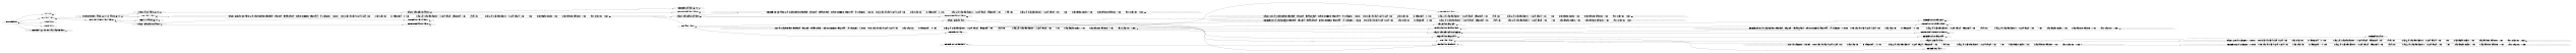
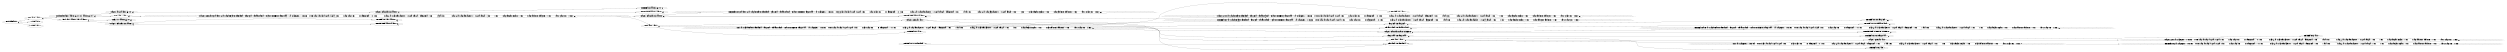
  digraph {
    fontname="DejaVu Sans Mono"
    rankdir=LR
    node [fontname="DejaVu Sans Mono"]
    edge [fontname="DejaVu Sans Mono"]
    n1 [label=<(METHOD,getExecutor)<SUB>178</SUB>>]
-   n2 [label=<(PARAM,this)<SUB>178</SUB>>]
    n3 [label=<(BLOCK,&lt;empty&gt;,&lt;empty&gt;)<SUB>178</SUB>>]
    n4 [label=<(MODIFIER,PUBLIC)>]
    n5 [label=<(MODIFIER,VIRTUAL)>]
-   n6 [label=<(METHOD_RETURN,java.util.concurrent.ThreadPoolExecutor)<SUB>178</SUB>>]
    n7 [label=<(CONTROL_STRUCTURE,if (executor == null),if (executor == null))<SUB>179</SUB>>]
    n8 [label=<(RETURN,return executor;,return executor;)<SUB>194</SUB>>]
    n9 [label=<(&lt;operator&gt;.equals,executor == null)<SUB>179</SUB>>]
    n10 [label=<(BLOCK,&lt;empty&gt;,&lt;empty&gt;)<SUB>179</SUB>>]
    n11 [label=<(LITERAL,null,executor == null)<SUB>179</SUB>>]
    n12 [label=<(&lt;operator&gt;.fieldAccess,this.executor)<SUB>194</SUB>>]
    n13 [label=<(&lt;operator&gt;.fieldAccess,this.executor)<SUB>179</SUB>>]
    n14 [label=<(&lt;operator&gt;.assignment,this.executor = new ThreadPoolExecutor(getCoreSize(), getMaxSize(), getKeepAliveTime(), TimeUnit.MILLISECONDS, getTaskQueue(), new ThreadFactory() {\012\012    public Thread newThread(Runnable runnable) {\012        Thread thread;\012        if (getStackSize() &gt; 0) {\012            thread = new Thread(getThreadGroup(), runnable, getName(), getStackSize());\012        } else {\012            thread = new Thread(getThreadGroup(), runnable, getName());\012        }\012        thread.setDaemon(isDaemon());\012        thread.setPriority(getPriority());\012        return thread;\012    }\012}))<SUB>180</SUB>>]
    n15 [label=<(IDENTIFIER,this,executor == null)<SUB>179</SUB>>]
    n16 [label=<(FIELD_IDENTIFIER,executor,executor)<SUB>179</SUB>>]
    n17 [label=<(&lt;operator&gt;.fieldAccess,this.executor)<SUB>180</SUB>>]
    n18 [label=<(BLOCK,&lt;empty&gt;,&lt;empty&gt;)<SUB>180</SUB>>]
    n19 [label=<(IDENTIFIER,this,this.executor = new ThreadPoolExecutor(getCoreSize(), getMaxSize(), getKeepAliveTime(), TimeUnit.MILLISECONDS, getTaskQueue(), new ThreadFactory() {\012\012    public Thread newThread(Runnable runnable) {\012        Thread thread;\012        if (getStackSize() &gt; 0) {\012            thread = new Thread(getThreadGroup(), runnable, getName(), getStackSize());\012        } else {\012            thread = new Thread(getThreadGroup(), runnable, getName());\012        }\012        thread.setDaemon(isDaemon());\012        thread.setPriority(getPriority());\012        return thread;\012    }\012}))<SUB>180</SUB>>]
    n20 [label=<(FIELD_IDENTIFIER,executor,executor)<SUB>180</SUB>>]
    n21 [label=<(&lt;operator&gt;.assignment,&lt;empty&gt;)>]
    n22 [label=<(&lt;init&gt;,new ThreadPoolExecutor(getCoreSize(), getMaxSize(), getKeepAliveTime(), TimeUnit.MILLISECONDS, getTaskQueue(), new ThreadFactory() {\012\012    public Thread newThread(Runnable runnable) {\012        Thread thread;\012        if (getStackSize() &gt; 0) {\012            thread = new Thread(getThreadGroup(), runnable, getName(), getStackSize());\012        } else {\012            thread = new Thread(getThreadGroup(), runnable, getName());\012        }\012        thread.setDaemon(isDaemon());\012        thread.setPriority(getPriority());\012        return thread;\012    }\012}))<SUB>180</SUB>>]
    n23 [label=<(IDENTIFIER,$obj7,&lt;empty&gt;)>]
    n24 [label=<(IDENTIFIER,$obj7,&lt;empty&gt;)>]
    n25 [label=<(&lt;operator&gt;.alloc,new ThreadPoolExecutor(getCoreSize(), getMaxSize(), getKeepAliveTime(), TimeUnit.MILLISECONDS, getTaskQueue(), new ThreadFactory() {\012\012    public Thread newThread(Runnable runnable) {\012        Thread thread;\012        if (getStackSize() &gt; 0) {\012            thread = new Thread(getThreadGroup(), runnable, getName(), getStackSize());\012        } else {\012            thread = new Thread(getThreadGroup(), runnable, getName());\012        }\012        thread.setDaemon(isDaemon());\012        thread.setPriority(getPriority());\012        return thread;\012    }\012}))<SUB>180</SUB>>]
    n26 [label=<(IDENTIFIER,$obj7,new ThreadPoolExecutor(getCoreSize(), getMaxSize(), getKeepAliveTime(), TimeUnit.MILLISECONDS, getTaskQueue(), new ThreadFactory() {\012\012    public Thread newThread(Runnable runnable) {\012        Thread thread;\012        if (getStackSize() &gt; 0) {\012            thread = new Thread(getThreadGroup(), runnable, getName(), getStackSize());\012        } else {\012            thread = new Thread(getThreadGroup(), runnable, getName());\012        }\012        thread.setDaemon(isDaemon());\012        thread.setPriority(getPriority());\012        return thread;\012    }\012}))>]
    n27 [label=<(getCoreSize,this.getCoreSize())<SUB>180</SUB>>]
    n28 [label=<(getMaxSize,this.getMaxSize())<SUB>180</SUB>>]
    n29 [label=<(getKeepAliveTime,this.getKeepAliveTime())<SUB>180</SUB>>]
    n30 [label=<(&lt;operator&gt;.fieldAccess,TimeUnit.MILLISECONDS)<SUB>180</SUB>>]
    n31 [label=<(getTaskQueue,this.getTaskQueue())<SUB>180</SUB>>]
    n32 [label=<(BLOCK,&lt;empty&gt;,&lt;empty&gt;)<SUB>180</SUB>>]
    n33 [label=<(IDENTIFIER,this,this.getMaxSize())<SUB>180</SUB>>]
    n34 [label=<(IDENTIFIER,this,this.getKeepAliveTime())<SUB>180</SUB>>]
    n35 [label=<(IDENTIFIER,TimeUnit,new ThreadPoolExecutor(getCoreSize(), getMaxSize(), getKeepAliveTime(), TimeUnit.MILLISECONDS, getTaskQueue(), new ThreadFactory() {\012\012    public Thread newThread(Runnable runnable) {\012        Thread thread;\012        if (getStackSize() &gt; 0) {\012            thread = new Thread(getThreadGroup(), runnable, getName(), getStackSize());\012        } else {\012            thread = new Thread(getThreadGroup(), runnable, getName());\012        }\012        thread.setDaemon(isDaemon());\012        thread.setPriority(getPriority());\012        return thread;\012    }\012}))<SUB>180</SUB>>]
    n36 [label=<(FIELD_IDENTIFIER,MILLISECONDS,MILLISECONDS)<SUB>180</SUB>>]
    n37 [label=<(IDENTIFIER,this,this.getTaskQueue())<SUB>180</SUB>>]
    n38 [label=<(&lt;operator&gt;.assignment,&lt;empty&gt;)>]
    n39 [label=<(&lt;init&gt;,new ThreadFactory() {\012\012    public Thread newThread(Runnable runnable) {\012        Thread thread;\012        if (getStackSize() &gt; 0) {\012            thread = new Thread(getThreadGroup(), runnable, getName(), getStackSize());\012        } else {\012            thread = new Thread(getThreadGroup(), runnable, getName());\012        }\012        thread.setDaemon(isDaemon());\012        thread.setPriority(getPriority());\012        return thread;\012    }\012})<SUB>180</SUB>>]
    n40 [label=<(IDENTIFIER,$obj6,&lt;empty&gt;)>]
    n41 [label=<(IDENTIFIER,this,this.getCoreSize())<SUB>180</SUB>>]
    n42 [label=<(IDENTIFIER,$obj6,&lt;empty&gt;)>]
    n43 [label=<(&lt;operator&gt;.alloc,new ThreadFactory() {\012\012    public Thread newThread(Runnable runnable) {\012        Thread thread;\012        if (getStackSize() &gt; 0) {\012            thread = new Thread(getThreadGroup(), runnable, getName(), getStackSize());\012        } else {\012            thread = new Thread(getThreadGroup(), runnable, getName());\012        }\012        thread.setDaemon(isDaemon());\012        thread.setPriority(getPriority());\012        return thread;\012    }\012})<SUB>180</SUB>>]
    n44 [label=<(IDENTIFIER,$obj6,new ThreadFactory() {\012\012    public Thread newThread(Runnable runnable) {\012        Thread thread;\012        if (getStackSize() &gt; 0) {\012            thread = new Thread(getThreadGroup(), runnable, getName(), getStackSize());\012        } else {\012            thread = new Thread(getThreadGroup(), runnable, getName());\012        }\012        thread.setDaemon(isDaemon());\012        thread.setPriority(getPriority());\012        return thread;\012    }\012})>]
    n45 [label=<(IDENTIFIER,this,return executor;)<SUB>194</SUB>>]
    n46 [label=<(FIELD_IDENTIFIER,executor,executor)<SUB>194</SUB>>]
-   n1 -> n2
    n1 -> n3
    n1 -> n4
    n1 -> n5
-   n1 -> n6
    n3 -> n7
    n3 -> n8
    n7 -> n9
    n7 -> n10
    n8 -> n11
    n8 -> n12
    n9 -> n13
    n10 -> n14
    n12 -> n45
    n12 -> n46
    n13 -> n15
    n13 -> n16
    n14 -> n17
    n14 -> n18
    n17 -> n19
    n17 -> n20
    n18 -> n21
    n18 -> n22
    n18 -> n23
    n21 -> n24
    n21 -> n25
    n22 -> n26
    n22 -> n27
    n22 -> n28
    n22 -> n29
    n22 -> n30
    n22 -> n31
    n22 -> n32
    n28 -> n33
    n29 -> n34
    n30 -> n35
    n30 -> n36
    n31 -> n37
    n32 -> n38
    n32 -> n39
    n32 -> n40
    n38 -> n42
    n38 -> n43
    n39 -> n44
    n41 -> n27
  }
